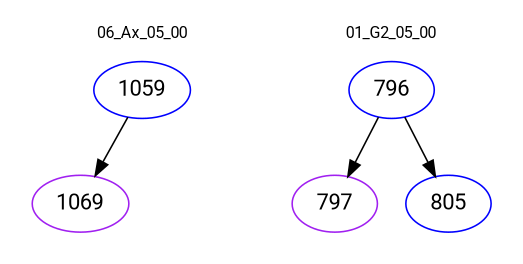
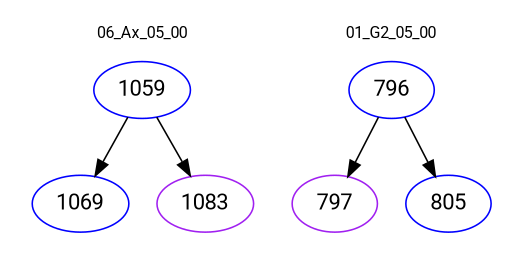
  digraph {
    fontname=Roboto
    node [color=blue fontname=Roboto]
    edge [color=black fontname=Roboto]
    n1 [label=1059]
-   n2 [color=purple label=1069]
+   n2 [label=1069]
+   n3 [color=purple label=1083]
    n4 [label=796]
    n5 [color=purple label=797]
    n6 [label=805]
    subgraph cluster_1 {
      color=white
      fontsize=10
      label="06_Ax_05_00"
      n1
      n2
+     n3
    }
    subgraph cluster_2 {
      color=white
      fontsize=10
      label="01_G2_05_00"
      n4
      n5
      n6
    }
    n1 -> n2
+   n1 -> n3
    n4 -> n5
    n4 -> n6
  }
